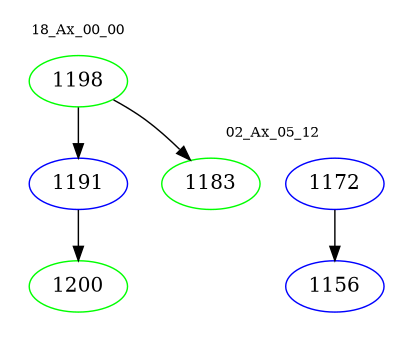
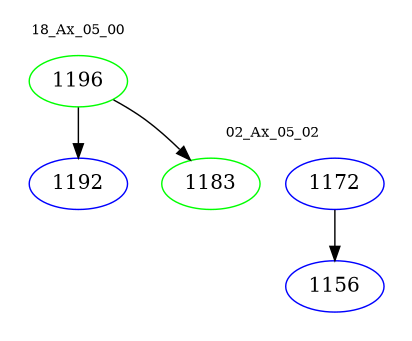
  digraph {
    node [color=green]
    edge [color=black]
-   n1 [label=1198]
-   n2 [color=blue label=1191]
-   n3 [label=1200]
+   n1 [label=1196]
+   n2 [color=blue label=1192]
    n4 [color=blue label=1172]
    n5 [color=blue label=1156]
    n6 [label=1183]
    subgraph cluster_1 {
      color=white
      fontsize=10
-     label="18_Ax_00_00"
+     label="18_Ax_05_00"
      n1
      n2
-     n3
    }
    subgraph cluster_2 {
      color=white
      fontsize=10
-     label="02_Ax_05_12"
+     label="02_Ax_05_02"
      n4
      n5
      n6
    }
    n1 -> n2
    n1 -> n6
-   n2 -> n3
    n4 -> n5
  }
